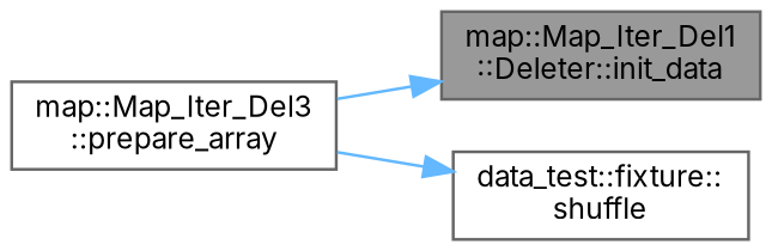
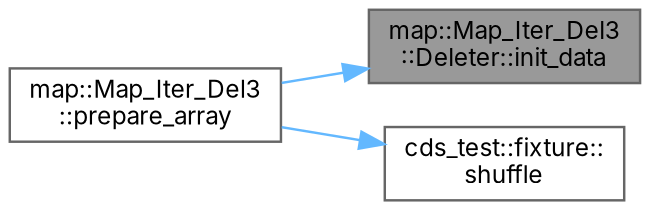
  digraph {
    fontname=Inter
    rankdir=LR
    node [color=grey40 fillcolor=white fontname=Inter fontsize=10 shape=box style=filled]
    edge [color=steelblue1 fontname=Inter fontsize=10 labelfontname=Helvetica labelfontsize=10 style=solid]
-   n1 [color=gray40 fillcolor=grey60 fontcolor=black height=0.2 label="map::Map_Iter_Del1\l::Deleter::init_data" width=0.4]
+   n1 [color=gray40 fillcolor=grey60 fontcolor=black height=0.2 label="map::Map_Iter_Del3\l::Deleter::init_data" width=0.4]
    n2 [height=0.2 label="map::Map_Iter_Del3\l::prepare_array" width=0.4]
-   n3 [height=0.2 label="data_test::fixture::\lshuffle" width=0.4]
+   n3 [height=0.2 label="cds_test::fixture::\lshuffle" width=0.4]
    n2 -> n1
    n2 -> n3
  }
